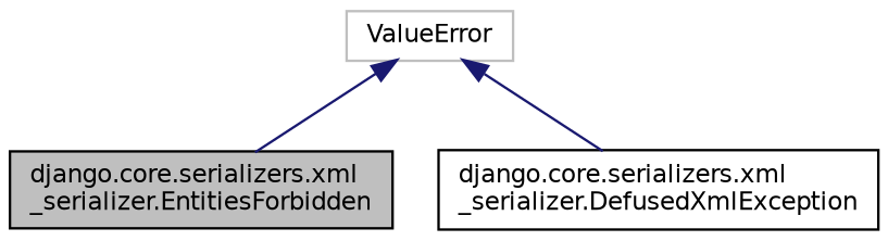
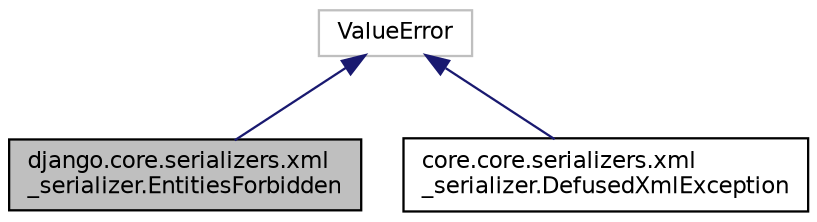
  digraph {
    node [color=black fillcolor=white fontname=Helvetica fontsize=10 shape=record style=filled]
    edge [color=midnightblue dir=back fontname=Helvetica fontsize=10 labelfontname=Helvetica labelfontsize=10 style=solid]
    n1 [fillcolor=grey75 fontcolor=black height=0.2 label="django.core.serializers.xml\l_serializer.EntitiesForbidden" width=0.4]
-   n2 [height=0.2 label="django.core.serializers.xml\l_serializer.DefusedXmlException" width=0.4]
+   n2 [height=0.2 label="core.core.serializers.xml\l_serializer.DefusedXmlException" width=0.4]
    n3 [color=grey75 height=0.2 label=ValueError width=0.4]
    n3 -> n1
    n3 -> n2
  }
